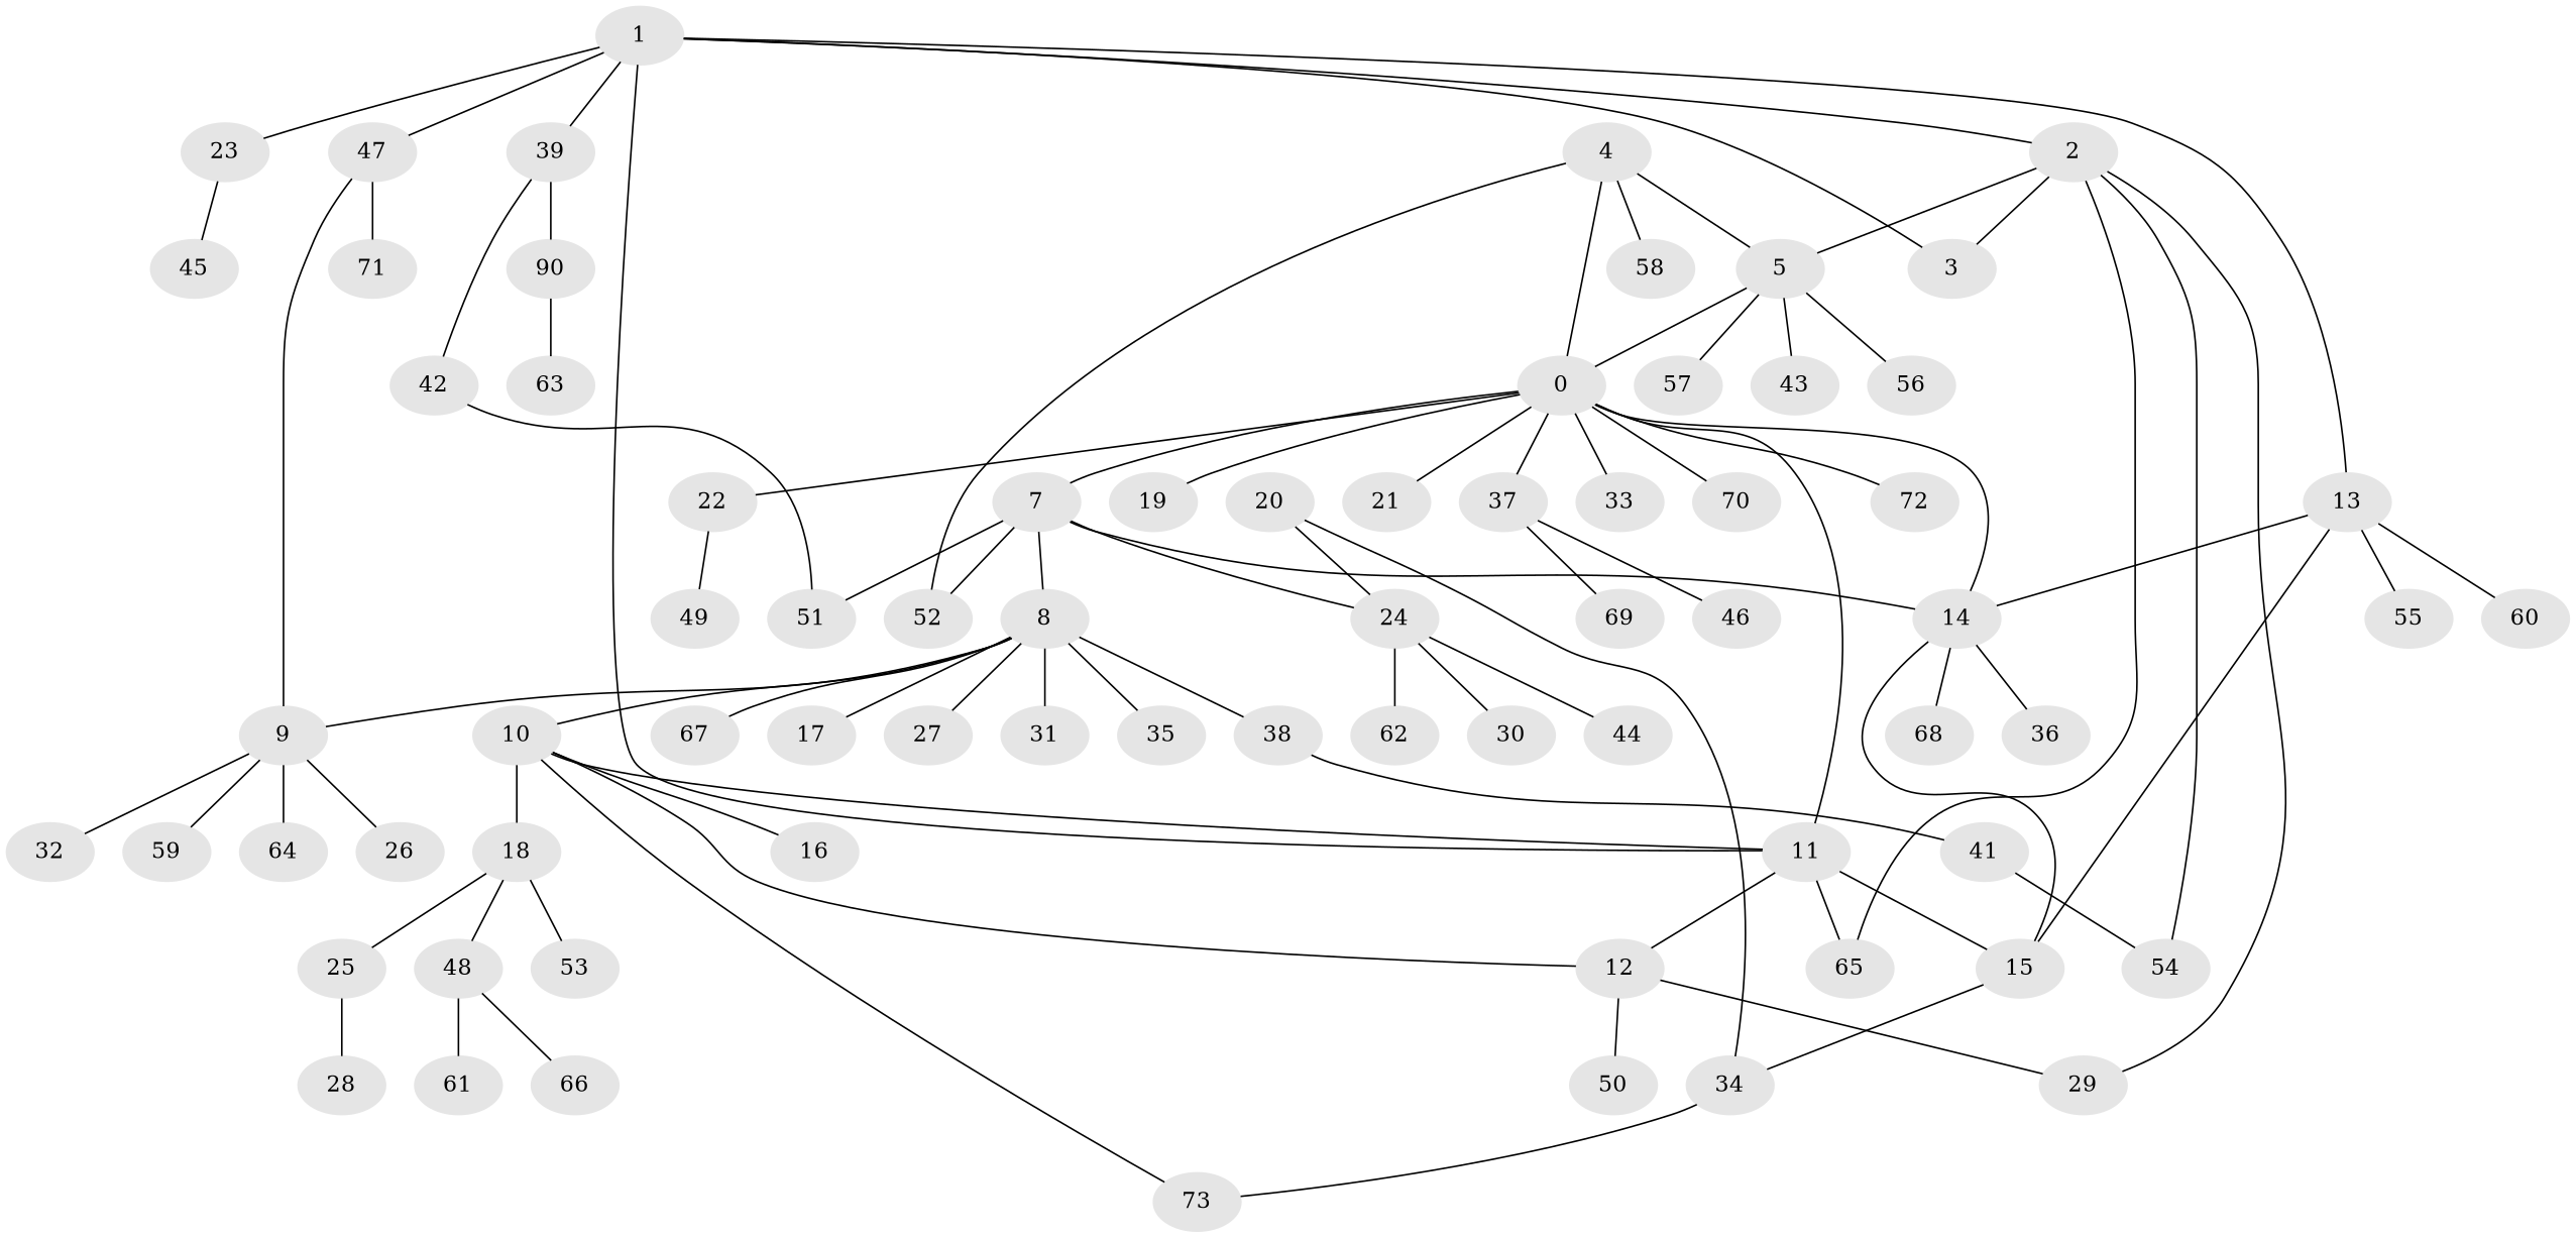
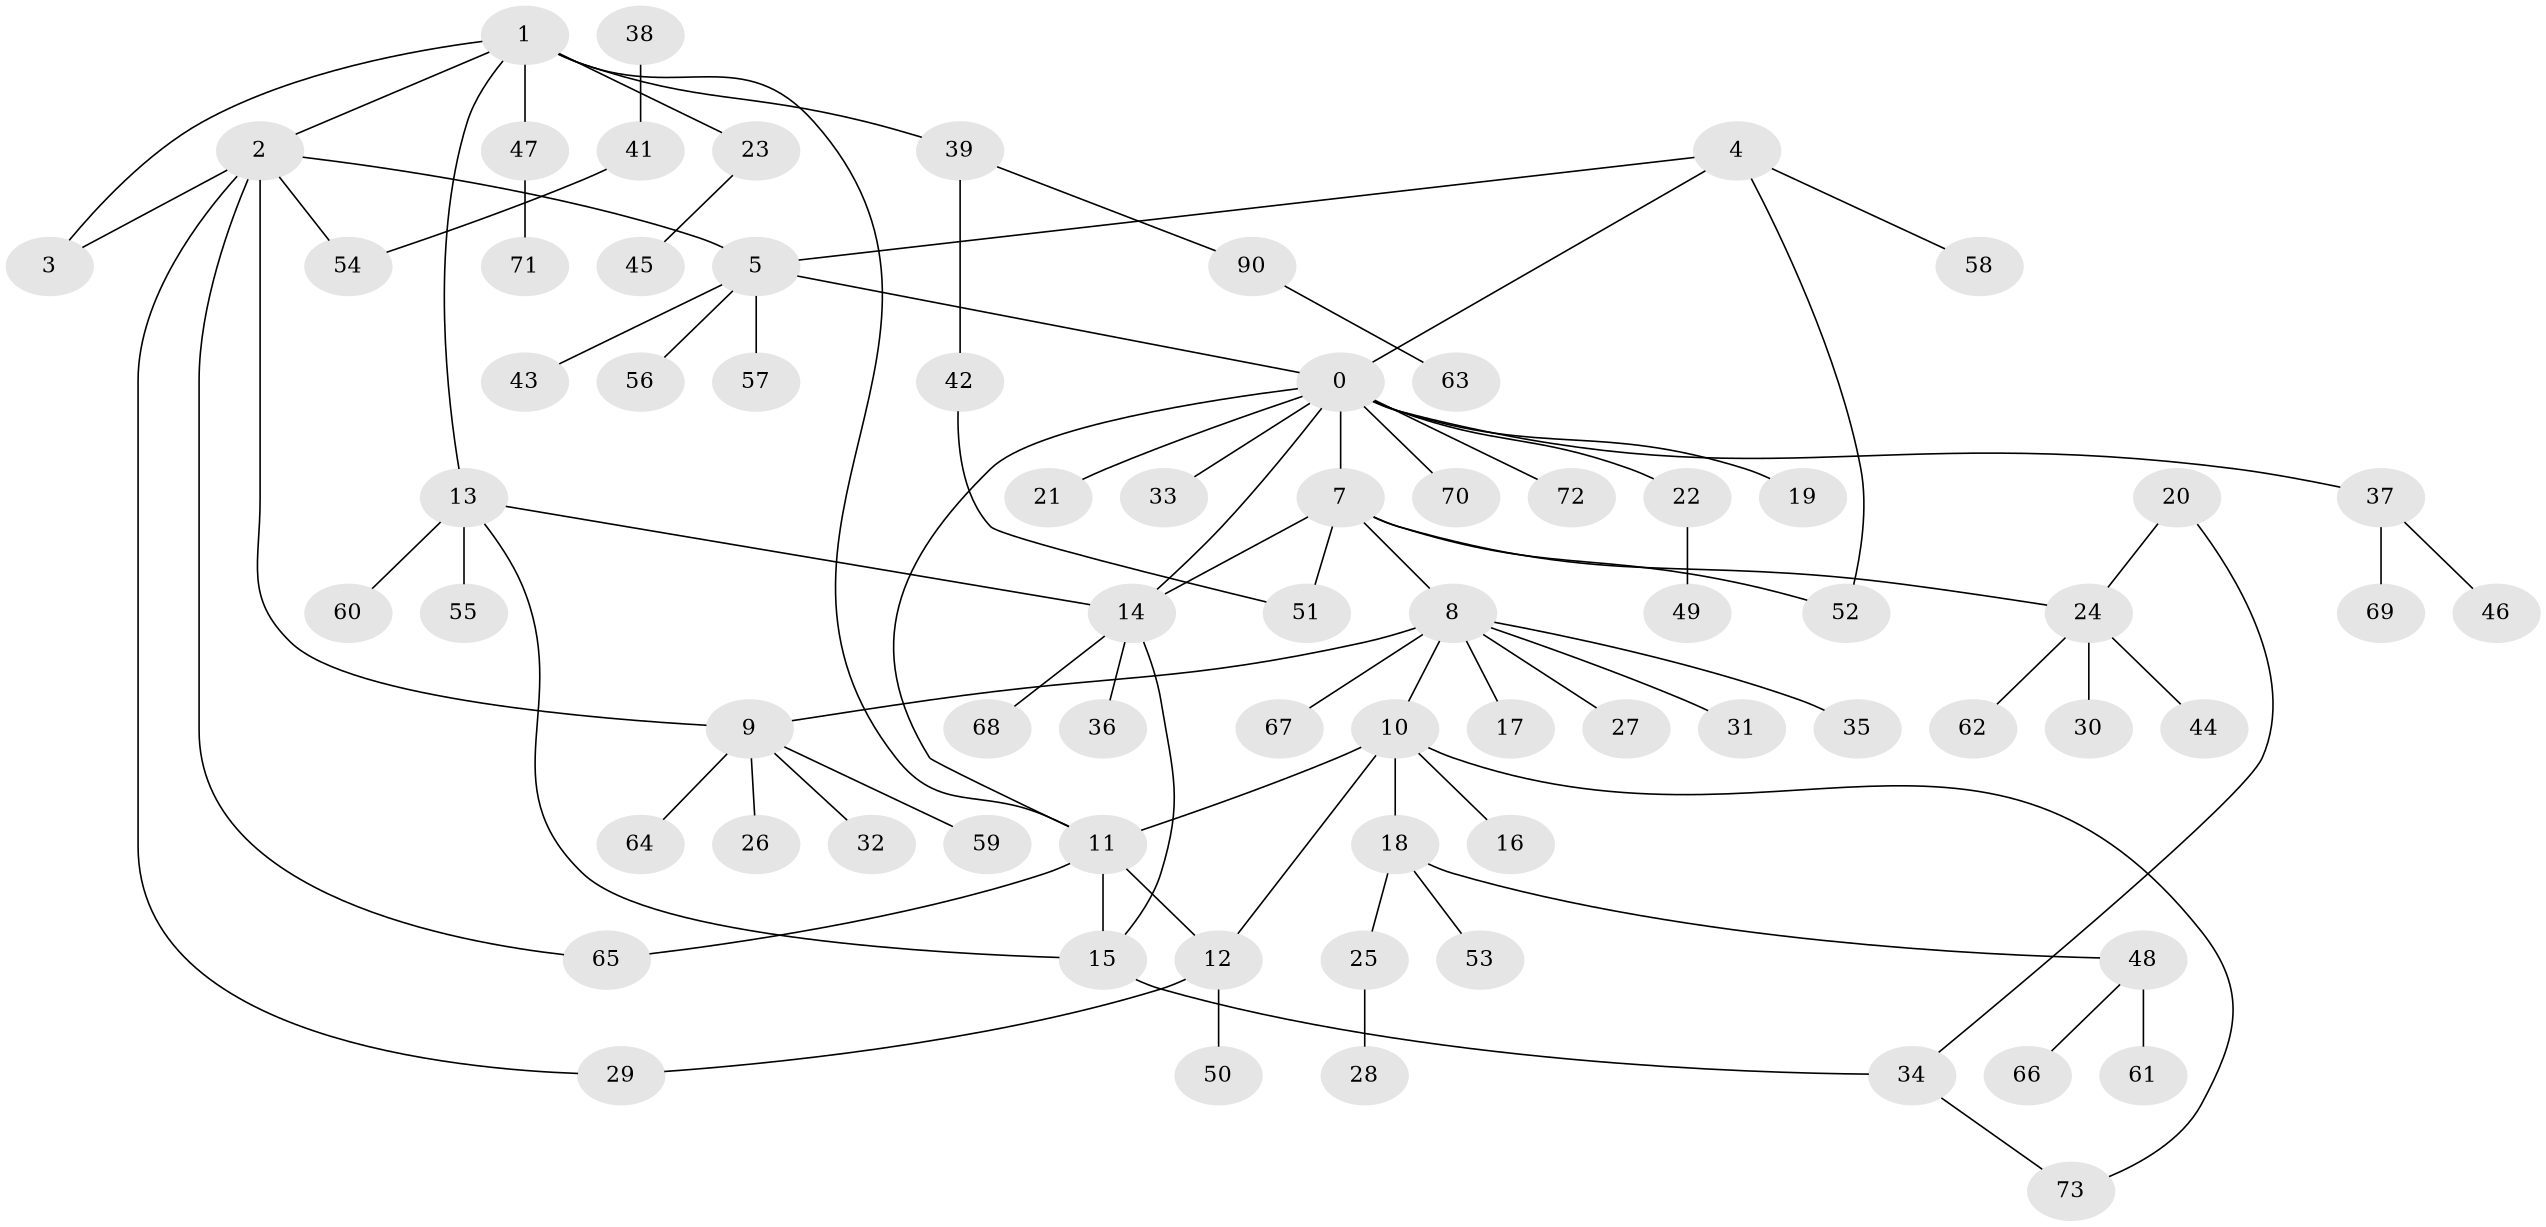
  graph {
    node [color=gray90 style=filled]
    1
    2
    3
    11
    13
    23
    39
    47
    5
    9
    29
    54
    65
    12
    15
    14
    55
    60
    45
    n20 [label=90]
    42
    71
    n23 [label=0]
    43
    56
    57
    26
    32
    59
    64
    4
    52
    58
    7
    19
    21
    22
    33
    37
    70
    72
    8
    24
    51
    36
    68
    49
    46
    69
    10
    17
    27
    31
    35
    38
    67
    30
    44
    62
    16
    18
    73
    41
    50
    25
    48
    53
    34
    20
    28
    61
    66
    63
    1 -- 2
    1 -- 3
    1 -- 11
    1 -- 13
    1 -- 23
    1 -- 39
    1 -- 47
    2 -- 3
    2 -- 5
-   47 -- 9
+   2 -- 9
    2 -- 29
    2 -- 54
    2 -- 65
    11 -- 65
    11 -- 12
    11 -- 15
    13 -- 15
    13 -- 14
    13 -- 55
    13 -- 60
    23 -- 45
    39 -- n20
    39 -- 42
    47 -- 71
    5 -- n23
    5 -- 43
    5 -- 56
    5 -- 57
    9 -- 26
    9 -- 32
    9 -- 59
    9 -- 64
    12 -- 29
    12 -- 50
    15 -- 34
    14 -- 15
    14 -- 36
    14 -- 68
    n20 -- 63
    42 -- 51
    n23 -- 11
    n23 -- 14
    n23 -- 7
    n23 -- 19
    n23 -- 21
    n23 -- 22
    n23 -- 33
    n23 -- 37
    n23 -- 70
    n23 -- 72
    4 -- 5
    4 -- n23
    4 -- 52
    4 -- 58
    7 -- 14
    7 -- 52
    7 -- 8
    7 -- 24
    7 -- 51
    22 -- 49
    37 -- 46
    37 -- 69
    8 -- 9
    8 -- 10
    8 -- 17
    8 -- 27
    8 -- 31
    8 -- 35
-   8 -- 38
    8 -- 67
    24 -- 30
    24 -- 44
    24 -- 62
    10 -- 11
    10 -- 12
    10 -- 16
    10 -- 18
    10 -- 73
    38 -- 41
    18 -- 25
    18 -- 48
    18 -- 53
    41 -- 54
    25 -- 28
    48 -- 61
    48 -- 66
    34 -- 73
    20 -- 24
    20 -- 34
  }
